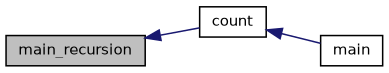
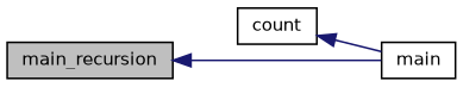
  digraph {
    rankdir=LR
    node [color=black fillcolor=white fontname=Helvetica fontsize=10 shape=record style=filled]
    edge [color=midnightblue dir=back fontname=Helvetica fontsize=10 labelfontname=Helvetica labelfontsize=10 style=solid]
    n1 [fillcolor=grey75 fontcolor=black height=0.2 label=main_recursion width=0.4]
    n2 [height=0.2 label=count width=0.4]
    n3 [height=0.2 label=main width=0.4]
-   n1 -> n2
+   n1 -> n3
    n2 -> n3
  }
